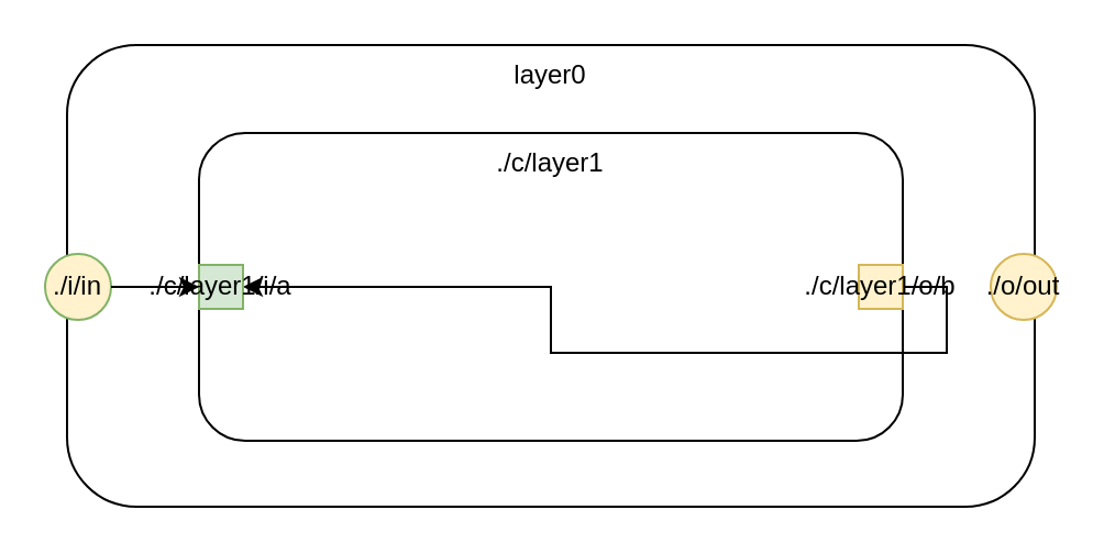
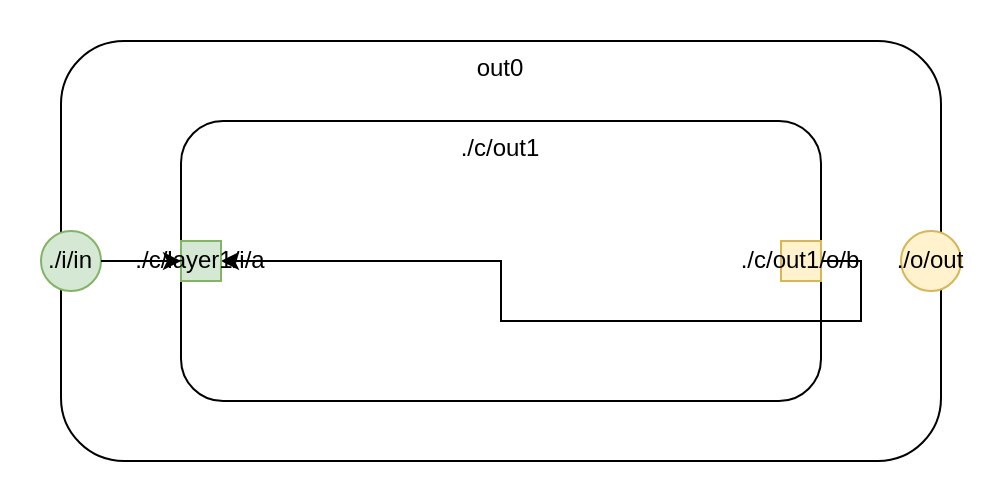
  <mxCell id="0" />
  <mxCell id="1" parent="0" />
- <mxCell id="2" value="layer0" style="rounded=1;whiteSpace=wrap;html=1;verticalAlign=top;" vertex="1" parent="1"><mxGeometry x="30" y="20" width="440" height="210" as="geometry" /></mxCell>
- <mxCell id="3" value="./c/layer1" style="rounded=1;whiteSpace=wrap;html=1;verticalAlign=top;" vertex="1" parent="1"><mxGeometry x="90" y="60" width="320" height="140" as="geometry" /></mxCell>
+ <mxCell id="2" value="out0" style="rounded=1;whiteSpace=wrap;html=1;verticalAlign=top;" vertex="1" parent="1"><mxGeometry x="30" y="20" width="440" height="210" as="geometry" /></mxCell>
+ <mxCell id="3" value="./c/out1" style="rounded=1;whiteSpace=wrap;html=1;verticalAlign=top;" vertex="1" parent="1"><mxGeometry x="90" y="60" width="320" height="140" as="geometry" /></mxCell>
  <mxCell id="4" value="./o/out" style="ellipse;whiteSpace=wrap;html=1;aspect=fixed;fillColor=#fff2cc;align=center;strokeColor=#d6b656;" vertex="1" parent="1"><mxGeometry x="450" y="115" width="30" height="30" as="geometry" /></mxCell>
- <mxCell id="5" value="./i/in" style="ellipse;whiteSpace=wrap;html=1;aspect=fixed;fillColor=#fff2cc;align=center;strokeColor=#82b366;" vertex="1" parent="1"><mxGeometry x="20" y="115" width="30" height="30" as="geometry" /></mxCell>
+ <mxCell id="5" value="./i/in" style="ellipse;whiteSpace=wrap;html=1;aspect=fixed;fillColor=#d5e8d4;align=center;strokeColor=#82b366;" vertex="1" parent="1"><mxGeometry x="20" y="115" width="30" height="30" as="geometry" /></mxCell>
  <mxCell id="6" style="edgeStyle=orthogonalEdgeStyle;rounded=0;orthogonalLoop=1;jettySize=auto;html=1;exitX=1;exitY=0.5;exitDx=0;exitDy=0;" edge="1" parent="1" source="9" target="7"><mxGeometry relative="1" as="geometry" /></mxCell>
  <mxCell id="7" value="./c/layer1/i/a" style="rounded=0;whiteSpace=wrap;html=1;fillColor=#d5e8d4;align=center;strokeColor=#82b366;" vertex="1" parent="1"><mxGeometry x="90" y="120" width="20" height="20" as="geometry" /></mxCell>
  <mxCell id="8" style="edgeStyle=orthogonalEdgeStyle;rounded=0;orthogonalLoop=1;jettySize=auto;html=1;exitX=1;exitY=0.5;exitDx=0;exitDy=0;entryX=0;entryY=0.5;entryDx=0;entryDy=0;" edge="1" parent="1" source="5" target="7"><mxGeometry relative="1" as="geometry"><mxPoint x="49.759" y="129.828" as="sourcePoint" /><mxPoint x="175.276" y="129.828" as="targetPoint" /></mxGeometry></mxCell>
- <mxCell id="9" value="./c/layer1/o/b" style="rounded=0;whiteSpace=wrap;html=1;fillColor=#fff2cc;align=center;strokeColor=#d6b656;" vertex="1" parent="1"><mxGeometry x="390" y="120" width="20" height="20" as="geometry" /></mxCell>
+ <mxCell id="9" value="./c/out1/o/b" style="rounded=0;whiteSpace=wrap;html=1;fillColor=#fff2cc;align=center;strokeColor=#d6b656;" vertex="1" parent="1"><mxGeometry x="390" y="120" width="20" height="20" as="geometry" /></mxCell>
